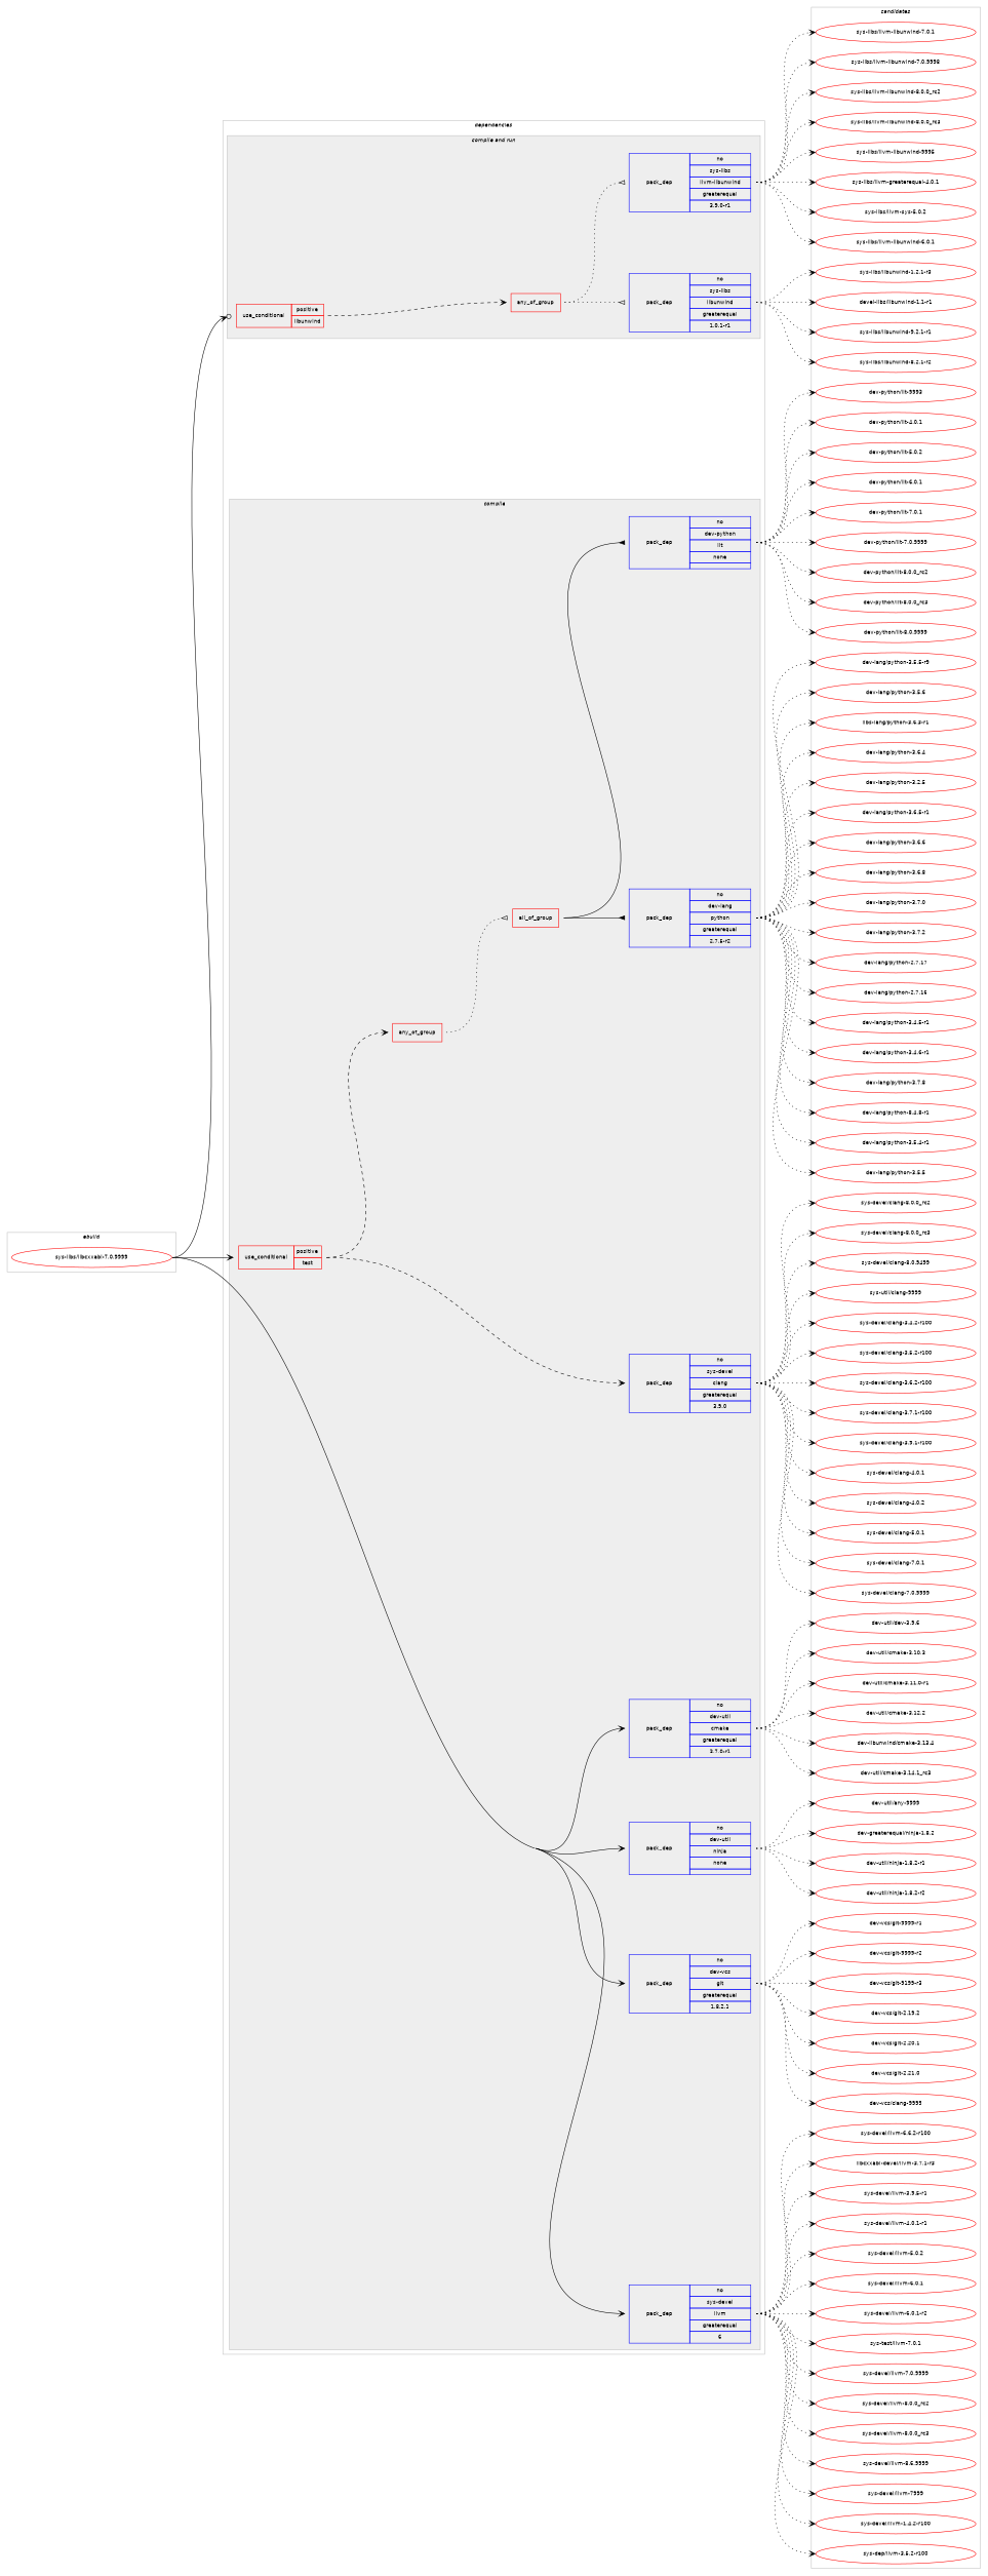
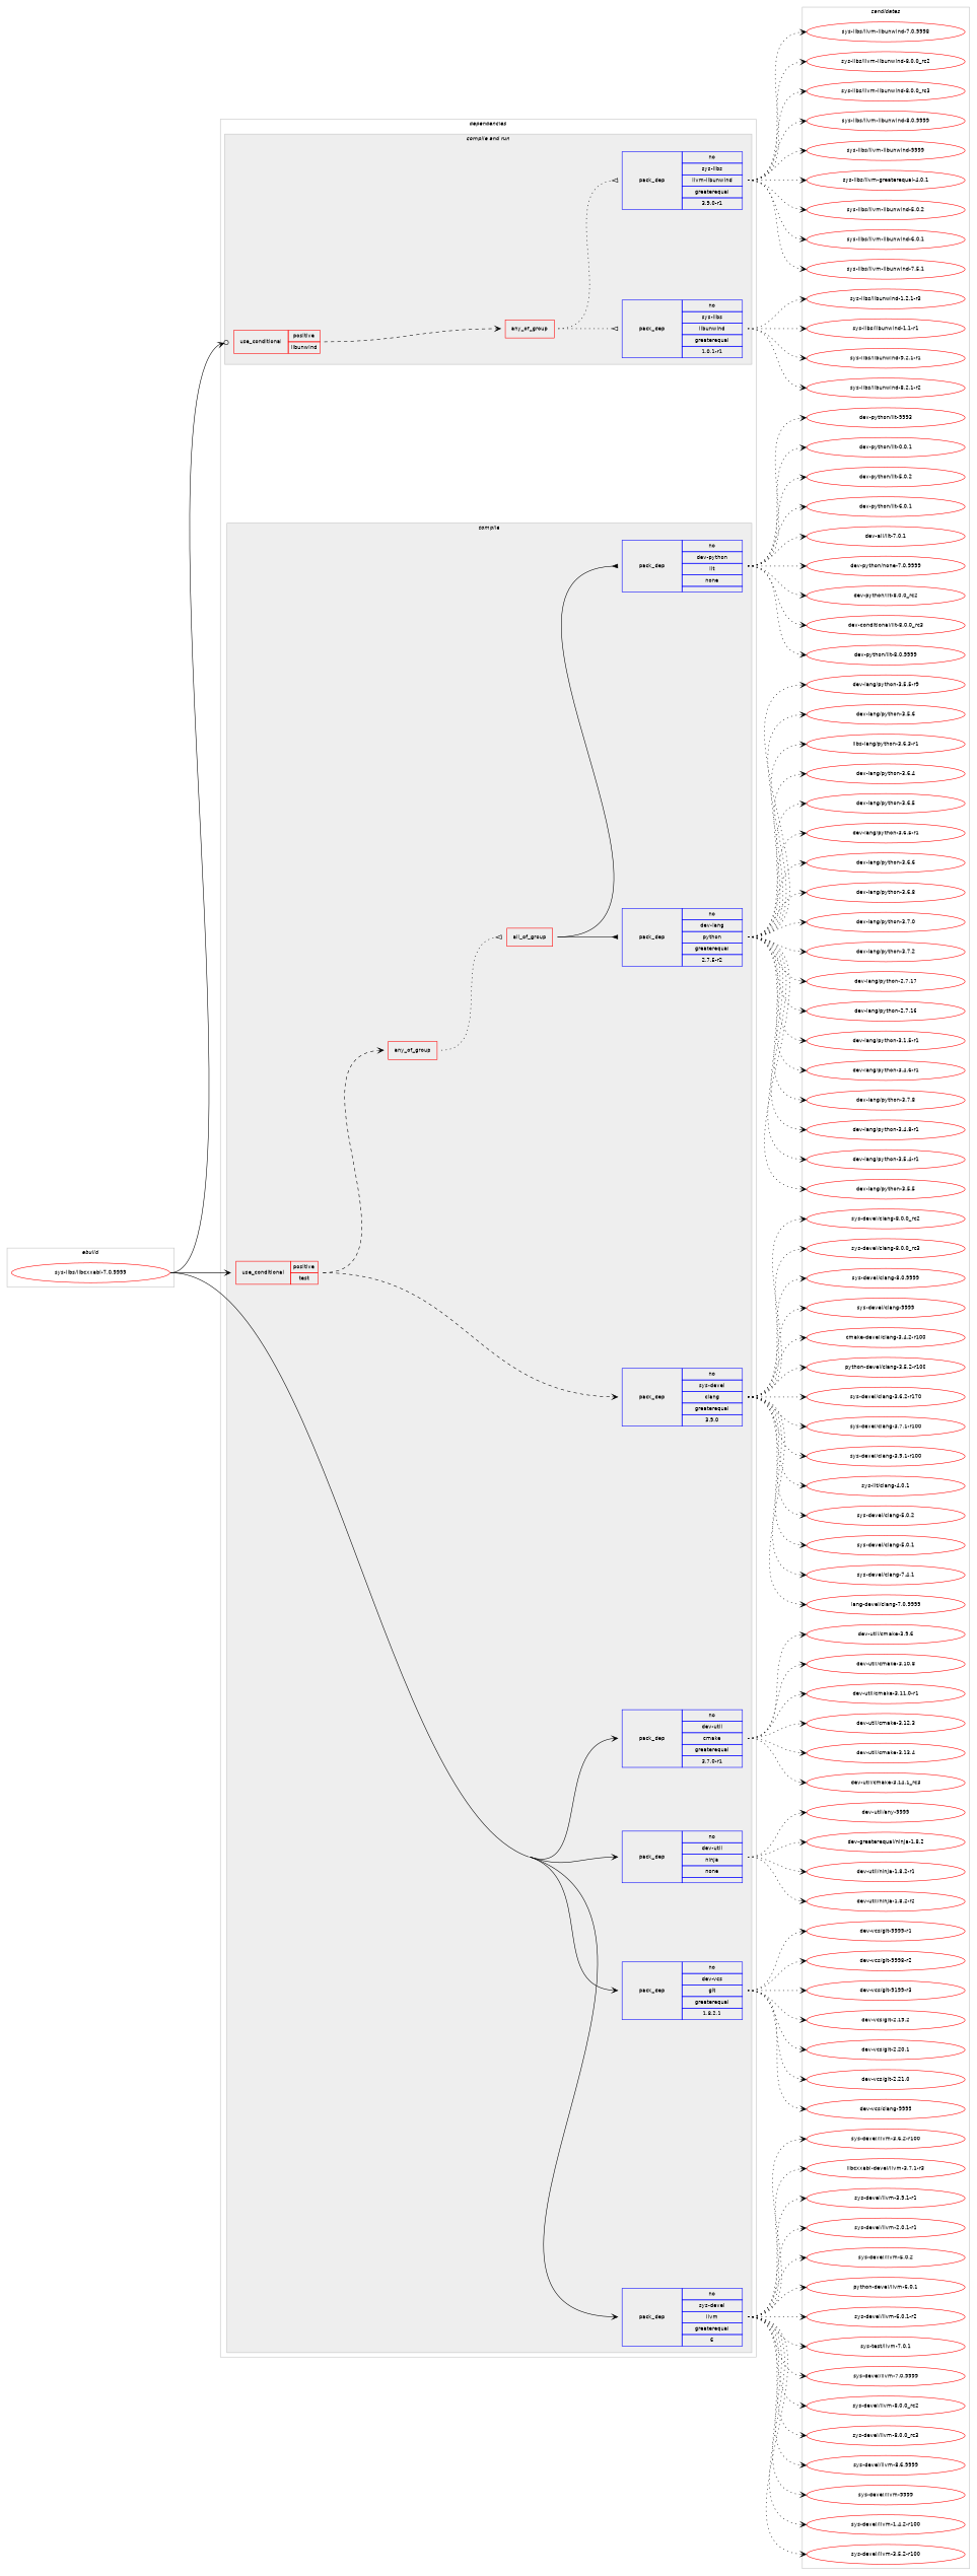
  digraph {
    compound=true
    concentrate=true
    fontname=Helvetica
    fontsize=10
    newrank=true
    rankdir=LR
    ranksep=1.5
    node [color=red fontname=Helvetica fontsize=10]
    edge [arrowhead=vee headport=w style=dotted tailport=e weight=100]
    n1 [label="sys-libs/libcxxabi-7.0.9999" width=4]
    n2 [color=blue label=<<TABLE BORDER="0" CELLBORDER="1" CELLSPACING="0" CELLPADDING="4" WIDTH="220"><TR><TD ROWSPAN="6" CELLPADDING="30">pack_dep</TD></TR><TR><TD WIDTH="110">no</TD></TR><TR><TD>sys-devel</TD></TR><TR><TD>clang</TD></TR><TR><TD>greaterequal</TD></TR><TR><TD>3.9.0</TD></TR></TABLE>> shape=none]
    n3 [color=blue label=<<TABLE BORDER="0" CELLBORDER="1" CELLSPACING="0" CELLPADDING="4" WIDTH="220"><TR><TD ROWSPAN="6" CELLPADDING="30">pack_dep</TD></TR><TR><TD WIDTH="110">no</TD></TR><TR><TD>dev-lang</TD></TR><TR><TD>python</TD></TR><TR><TD>greaterequal</TD></TR><TR><TD>2.7.5-r2</TD></TR></TABLE>> shape=none]
    n4 [color=blue label=<<TABLE BORDER="0" CELLBORDER="1" CELLSPACING="0" CELLPADDING="4" WIDTH="220"><TR><TD ROWSPAN="6" CELLPADDING="30">pack_dep</TD></TR><TR><TD WIDTH="110">no</TD></TR><TR><TD>dev-python</TD></TR><TR><TD>lit</TD></TR><TR><TD>none</TD></TR><TR><TD></TD></TR></TABLE>> shape=none]
    n5 [label=<<TABLE BORDER="0" CELLBORDER="1" CELLSPACING="0" CELLPADDING="4"><TR><TD CELLPADDING="10">all_of_group</TD></TR></TABLE>> shape=none]
    n6 [label=<<TABLE BORDER="0" CELLBORDER="1" CELLSPACING="0" CELLPADDING="4"><TR><TD CELLPADDING="10">any_of_group</TD></TR></TABLE>> shape=none]
    n7 [label=<<TABLE BORDER="0" CELLBORDER="1" CELLSPACING="0" CELLPADDING="4"><TR><TD ROWSPAN="3" CELLPADDING="10">use_conditional</TD></TR><TR><TD>positive</TD></TR><TR><TD>test</TD></TR></TABLE>> shape=none]
    n8 [color=blue label=<<TABLE BORDER="0" CELLBORDER="1" CELLSPACING="0" CELLPADDING="4" WIDTH="220"><TR><TD ROWSPAN="6" CELLPADDING="30">pack_dep</TD></TR><TR><TD WIDTH="110">no</TD></TR><TR><TD>dev-util</TD></TR><TR><TD>cmake</TD></TR><TR><TD>greaterequal</TD></TR><TR><TD>3.7.0-r1</TD></TR></TABLE>> shape=none]
    n9 [color=blue label=<<TABLE BORDER="0" CELLBORDER="1" CELLSPACING="0" CELLPADDING="4" WIDTH="220"><TR><TD ROWSPAN="6" CELLPADDING="30">pack_dep</TD></TR><TR><TD WIDTH="110">no</TD></TR><TR><TD>dev-util</TD></TR><TR><TD>ninja</TD></TR><TR><TD>none</TD></TR><TR><TD></TD></TR></TABLE>> shape=none]
    n10 [color=blue label=<<TABLE BORDER="0" CELLBORDER="1" CELLSPACING="0" CELLPADDING="4" WIDTH="220"><TR><TD ROWSPAN="6" CELLPADDING="30">pack_dep</TD></TR><TR><TD WIDTH="110">no</TD></TR><TR><TD>dev-vcs</TD></TR><TR><TD>git</TD></TR><TR><TD>greaterequal</TD></TR><TR><TD>1.8.2.1</TD></TR></TABLE>> shape=none]
    n11 [color=blue label=<<TABLE BORDER="0" CELLBORDER="1" CELLSPACING="0" CELLPADDING="4" WIDTH="220"><TR><TD ROWSPAN="6" CELLPADDING="30">pack_dep</TD></TR><TR><TD WIDTH="110">no</TD></TR><TR><TD>sys-devel</TD></TR><TR><TD>llvm</TD></TR><TR><TD>greaterequal</TD></TR><TR><TD>6</TD></TR></TABLE>> shape=none]
    n12 [color=blue label=<<TABLE BORDER="0" CELLBORDER="1" CELLSPACING="0" CELLPADDING="4" WIDTH="220"><TR><TD ROWSPAN="6" CELLPADDING="30">pack_dep</TD></TR><TR><TD WIDTH="110">no</TD></TR><TR><TD>sys-libs</TD></TR><TR><TD>libunwind</TD></TR><TR><TD>greaterequal</TD></TR><TR><TD>1.0.1-r1</TD></TR></TABLE>> shape=none]
    n13 [color=blue label=<<TABLE BORDER="0" CELLBORDER="1" CELLSPACING="0" CELLPADDING="4" WIDTH="220"><TR><TD ROWSPAN="6" CELLPADDING="30">pack_dep</TD></TR><TR><TD WIDTH="110">no</TD></TR><TR><TD>sys-libs</TD></TR><TR><TD>llvm-libunwind</TD></TR><TR><TD>greaterequal</TD></TR><TR><TD>3.9.0-r1</TD></TR></TABLE>> shape=none]
    n14 [label=<<TABLE BORDER="0" CELLBORDER="1" CELLSPACING="0" CELLPADDING="4"><TR><TD CELLPADDING="10">any_of_group</TD></TR></TABLE>> shape=none]
    n15 [label=<<TABLE BORDER="0" CELLBORDER="1" CELLSPACING="0" CELLPADDING="4"><TR><TD ROWSPAN="3" CELLPADDING="10">use_conditional</TD></TR><TR><TD>positive</TD></TR><TR><TD>libunwind</TD></TR></TABLE>> shape=none]
-   n16 [label="sys-devel/clang-3.4.2-r100" width=4]
-   n17 [label="sys-devel/clang-3.5.2-r100" width=4]
-   n18 [label="sys-devel/clang-3.6.2-r100" width=4]
+   n16 [label="cmake-devel/clang-3.4.2-r100" width=4]
+   n17 [label="python-devel/clang-3.5.2-r100" width=4]
+   n18 [label="sys-devel/clang-3.6.2-r170" width=4]
    n19 [label="sys-devel/clang-3.7.1-r100" width=4]
    n20 [label="sys-devel/clang-3.9.1-r100" width=4]
-   n21 [label="sys-devel/clang-4.0.1" width=4]
-   n22 [label="sys-devel/clang-4.0.2" width=4]
+   n21 [label="sys-lit/clang-4.0.1" width=4]
+   n22 [label="sys-devel/clang-5.0.2" width=4]
    n23 [label="sys-devel/clang-5.0.1" width=4]
-   n24 [label="sys-devel/clang-7.0.1" width=4]
-   n25 [label="sys-devel/clang-7.0.9999" width=4]
+   n24 [label="sys-devel/clang-7.4.1" width=4]
+   n25 [label="lang-devel/clang-7.0.9999" width=4]
    n26 [label="sys-devel/clang-8.0.0_rc2" width=4]
    n27 [label="sys-devel/clang-8.0.0_rc3" width=4]
-   n28 [label="sys-devel/clang-8.0.9499" width=4]
-   n29 [label="sys-util/clang-9999" width=4]
+   n28 [label="sys-devel/clang-8.0.9999" width=4]
+   n29 [label="sys-devel/clang-9999" width=4]
    n30 [label="dev-lang/python-2.7.17" width=4]
    n31 [label="dev-lang/python-2.7.16" width=4]
-   n32 [label="dev-lang/python-3.4.5-r1" width=4]
+   n32 [label="dev-lang/python-3.1.5-r1" width=4]
    n33 [label="dev-lang/python-3.4.6-r1" width=4]
    n34 [label="dev-lang/python-3.7.8" width=4]
-   n35 [label="dev-lang/python-8.4.8-r1" width=4]
+   n35 [label="dev-lang/python-3.4.8-r1" width=4]
    n36 [label="dev-lang/python-3.5.4-r1" width=4]
    n37 [label="dev-lang/python-3.5.5" width=4]
    n38 [label="dev-lang/python-3.5.5-r9" width=4]
    n39 [label="dev-lang/python-3.5.6" width=4]
    n40 [label="libs-lang/python-3.6.3-r1" width=4]
    n41 [label="dev-lang/python-3.6.4" width=4]
-   n42 [label="dev-lang/python-3.2.5" width=4]
+   n42 [label="dev-lang/python-3.6.5" width=4]
    n43 [label="dev-lang/python-3.6.5-r1" width=4]
    n44 [label="dev-lang/python-3.6.6" width=4]
    n45 [label="dev-lang/python-3.6.8" width=4]
    n46 [label="dev-lang/python-3.7.0" width=4]
    n47 [label="dev-lang/python-3.7.2" width=4]
-   n48 [label="dev-python/lit-4.0.1" width=4]
+   n48 [label="dev-python/lit-0.0.1" width=4]
    n49 [label="dev-python/lit-5.0.2" width=4]
    n50 [label="dev-python/lit-6.0.1" width=4]
-   n51 [label="dev-python/lit-7.0.1" width=4]
-   n52 [label="dev-python/lit-7.0.9999" width=4]
+   n51 [label="dev-all/lit-7.0.1" width=4]
+   n52 [label="dev-python/none-7.0.9999" width=4]
    n53 [label="dev-python/lit-8.0.0_rc2" width=4]
-   n54 [label="dev-python/lit-8.0.0_rc3" width=4]
+   n54 [label="dev-conditional/lit-8.0.0_rc3" width=4]
    n55 [label="dev-python/lit-8.0.9999" width=4]
    n56 [label="dev-python/lit-9993" width=4]
-   n57 [label="dev-util/cmake-3.10.3" width=4]
+   n57 [label="dev-util/cmake-3.10.8" width=4]
    n58 [label="dev-util/cmake-3.11.0-r1" width=4]
-   n59 [label="dev-util/cmake-3.12.2" width=4]
-   n60 [label="dev-libunwind/cmake-3.13.4" width=4]
+   n59 [label="dev-util/cmake-3.12.3" width=4]
+   n60 [label="dev-util/cmake-3.13.4" width=4]
    n61 [label="dev-util/cmake-3.14.1_rc3" width=4]
-   n62 [label="dev-util/dev-3.9.6" width=4]
+   n62 [label="dev-util/cmake-3.9.6" width=4]
    n63 [label="dev-greaterequal/ninja-1.8.2" width=4]
    n64 [label="dev-util/ninja-1.8.2-r1" width=4]
    n65 [label="dev-util/ninja-1.8.2-r2" width=4]
    n66 [label="dev-util/any-9999" width=4]
    n67 [label="dev-vcs/git-2.19.2" width=4]
    n68 [label="dev-vcs/git-2.20.1" width=4]
    n69 [label="dev-vcs/git-2.21.0" width=4]
    n70 [label="dev-vcs/clang-9999" width=4]
    n71 [label="dev-vcs/git-9999-r1" width=4]
-   n72 [label="dev-vcs/git-9999-r2" width=4]
+   n72 [label="dev-vcs/git-9998-r2" width=4]
    n73 [label="dev-vcs/git-9199-r3" width=4]
    n74 [label="sys-devel/llvm-1.4.2-r100" width=4]
-   n75 [label="sys-dep/llvm-3.5.2-r100" width=4]
-   n76 [label="sys-devel/llvm-6.6.2-r100" width=4]
+   n75 [label="sys-devel/llvm-3.5.2-r100" width=4]
+   n76 [label="sys-devel/llvm-3.6.2-r100" width=4]
    n77 [label="libcxxabi-devel/llvm-3.7.1-r3" width=4]
-   n78 [label="sys-devel/llvm-3.9.5-r1" width=4]
-   n79 [label="sys-devel/llvm-4.0.1-r1" width=4]
+   n78 [label="sys-devel/llvm-3.9.1-r1" width=4]
+   n79 [label="sys-devel/llvm-2.0.1-r1" width=4]
    n80 [label="sys-devel/llvm-5.0.2" width=4]
-   n81 [label="sys-devel/llvm-6.0.1" width=4]
+   n81 [label="python-devel/llvm-6.0.1" width=4]
    n82 [label="sys-devel/llvm-6.0.1-r2" width=4]
    n83 [label="sys-test/llvm-7.0.1" width=4]
    n84 [label="sys-devel/llvm-7.0.9999" width=4]
    n85 [label="sys-devel/llvm-8.0.0_rc2" width=4]
    n86 [label="sys-devel/llvm-8.0.0_rc3" width=4]
    n87 [label="sys-devel/llvm-8.6.9999" width=4]
-   n88 [label="sys-devel/llvm-7999" width=4]
-   n89 [label="devel-libs/libunwind-1.1-r1" width=4]
+   n88 [label="sys-devel/llvm-9999" width=4]
+   n89 [label="sys-libs/libunwind-1.1-r1" width=4]
    n90 [label="sys-libs/libunwind-9.2.1-r1" width=4]
    n91 [label="sys-libs/libunwind-8.2.1-r2" width=4]
    n92 [label="sys-libs/libunwind-1.2.1-r3" width=4]
    n93 [label="sys-libs/llvm-greaterequal-4.0.1" width=4]
-   n94 [label="sys-libs/llvm-sys-5.0.2" width=4]
+   n94 [label="sys-libs/llvm-libunwind-5.0.2" width=4]
    n95 [label="sys-libs/llvm-libunwind-6.0.1" width=4]
-   n96 [label="sys-libs/llvm-libunwind-7.0.1" width=4]
+   n96 [label="sys-libs/llvm-libunwind-7.5.1" width=4]
    n97 [label="sys-libs/llvm-libunwind-7.0.9998" width=4]
    n98 [label="sys-libs/llvm-libunwind-8.0.0_rc2" width=4]
    n99 [label="sys-libs/llvm-libunwind-8.0.0_rc3" width=4]
-   n101 [label="sys-libs/llvm-libunwind-9995" width=4]
+   n100 [label="sys-libs/llvm-libunwind-8.0.9999" width=4]
+   n101 [label="sys-libs/llvm-libunwind-9999" width=4]
    subgraph cluster_1 {
      color=gray
      label=<<i>ebuild</i>>
      rank=same
      n1
    }
    subgraph cluster_2 {
      color=gray
      label=<<i>dependencies</i>>
      subgraph cluster_3 {
        color=gray
        fillcolor="#eeeeee"
        label=<<i>compile</i>>
        style=filled
        subgraph sub_4 {
          color=gray
          fillcolor="#eeeeee"
          label=<<i>compile</i>>
          style=filled
          n7
          subgraph sub_5 {
            color=gray
            fillcolor="#eeeeee"
            label=<<i>compile</i>>
            style=filled
            n2
          }
          subgraph sub_6 {
            color=gray
            fillcolor="#eeeeee"
            label=<<i>compile</i>>
            style=filled
            n6
            subgraph sub_7 {
              color=gray
              fillcolor="#eeeeee"
              label=<<i>compile</i>>
              style=filled
              n5
              subgraph sub_8 {
                color=gray
                fillcolor="#eeeeee"
                label=<<i>compile</i>>
                style=filled
                n3
              }
              subgraph sub_9 {
                color=gray
                fillcolor="#eeeeee"
                label=<<i>compile</i>>
                style=filled
                n4
              }
            }
          }
        }
        subgraph sub_10 {
          color=gray
          fillcolor="#eeeeee"
          label=<<i>compile</i>>
          style=filled
          n8
        }
        subgraph sub_11 {
          color=gray
          fillcolor="#eeeeee"
          label=<<i>compile</i>>
          style=filled
          n9
        }
        subgraph sub_12 {
          color=gray
          fillcolor="#eeeeee"
          label=<<i>compile</i>>
          style=filled
          n10
        }
        subgraph sub_13 {
          color=gray
          fillcolor="#eeeeee"
          label=<<i>compile</i>>
          style=filled
          n11
        }
      }
      subgraph cluster_14 {
        color=gray
        fillcolor="#eeeeee"
        label=<<i>compile and run</i>>
        style=filled
        subgraph sub_15 {
          color=gray
          fillcolor="#eeeeee"
          label=<<i>compile and run</i>>
          style=filled
          n15
          subgraph sub_16 {
            color=gray
            fillcolor="#eeeeee"
            label=<<i>compile and run</i>>
            style=filled
            n14
            subgraph sub_17 {
              color=gray
              fillcolor="#eeeeee"
              label=<<i>compile and run</i>>
              style=filled
              n12
            }
            subgraph sub_18 {
              color=gray
              fillcolor="#eeeeee"
              label=<<i>compile and run</i>>
              style=filled
              n13
            }
          }
        }
      }
      subgraph cluster_19 {
        color=gray
        fillcolor="#eeeeee"
        label=<<i>run</i>>
        style=filled
      }
    }
    subgraph cluster_20 {
      color=gray
      label=<<i>candidates</i>>
      rank=same
      subgraph sub_21 {
        color=black
        label=<<i>candidates</i>>
        nodesep=1
        rank=same
        n16
        n17
        n18
        n19
        n20
        n21
        n22
        n23
        n24
        n25
        n26
        n27
        n28
        n29
      }
      subgraph sub_22 {
        color=black
        label=<<i>candidates</i>>
        nodesep=1
        rank=same
        n30
        n31
        n32
        n33
        n34
        n35
        n36
        n37
        n38
        n39
        n40
        n41
        n42
        n43
        n44
        n45
        n46
        n47
      }
      subgraph sub_23 {
        color=black
        label=<<i>candidates</i>>
        nodesep=1
        rank=same
        n48
        n49
        n50
        n51
        n52
        n53
        n54
        n55
        n56
      }
      subgraph sub_24 {
        color=black
        label=<<i>candidates</i>>
        nodesep=1
        rank=same
        n57
        n58
        n59
        n60
        n61
        n62
      }
      subgraph sub_25 {
        color=black
        label=<<i>candidates</i>>
        nodesep=1
        rank=same
        n63
        n64
        n65
        n66
      }
      subgraph sub_26 {
        color=black
        label=<<i>candidates</i>>
        nodesep=1
        rank=same
        n67
        n68
        n69
        n70
        n71
        n72
        n73
      }
      subgraph sub_27 {
        color=black
        label=<<i>candidates</i>>
        nodesep=1
        rank=same
        n74
        n75
        n76
        n77
        n78
        n79
        n80
        n81
        n82
        n83
        n84
        n85
        n86
        n87
        n88
      }
      subgraph sub_28 {
        color=black
        label=<<i>candidates</i>>
        nodesep=1
        rank=same
        n89
        n90
        n91
        n92
      }
      subgraph sub_29 {
        color=black
        label=<<i>candidates</i>>
        nodesep=1
        rank=same
        n93
        n94
        n95
        n96
        n97
        n98
        n99
+       n100
        n101
      }
    }
    n1 -> n7 [style=solid weight=20]
    n1 -> n8 [style=solid weight=20]
    n1 -> n9 [style=solid weight=20]
    n1 -> n10 [style=solid weight=20]
    n1 -> n11 [style=solid weight=20]
    n1 -> n15 [arrowhead=odotvee style=solid weight=20]
    n2 -> n16
    n2 -> n17
    n2 -> n18
    n2 -> n19
    n2 -> n20
    n2 -> n21
    n2 -> n22
    n2 -> n23
    n2 -> n24
    n2 -> n25
    n2 -> n26
    n2 -> n27
    n2 -> n28
    n2 -> n29
    n3 -> n30
    n3 -> n31
    n3 -> n32
    n3 -> n33
    n3 -> n34
    n3 -> n35
    n3 -> n36
    n3 -> n37
    n3 -> n38
    n3 -> n39
    n3 -> n40
    n3 -> n41
    n3 -> n42
    n3 -> n43
    n3 -> n44
    n3 -> n45
    n3 -> n46
    n3 -> n47
    n4 -> n48
    n4 -> n49
    n4 -> n50
    n4 -> n51
    n4 -> n52
    n4 -> n53
    n4 -> n54
    n4 -> n55
    n4 -> n56
    n5 -> n3 [arrowhead=inv style=solid weight=20]
    n5 -> n4 [arrowhead=inv style=solid weight=20]
    n6 -> n5 [arrowhead=oinv weight=20]
    n7 -> n2 [style=dashed weight=20]
    n7 -> n6 [style=dashed weight=20]
    n8 -> n57
    n8 -> n58
    n8 -> n59
    n8 -> n60
    n8 -> n61
    n8 -> n62
    n9 -> n63
    n9 -> n64
    n9 -> n65
    n9 -> n66
    n10 -> n67
    n10 -> n68
    n10 -> n69
    n10 -> n70
    n10 -> n71
    n10 -> n72
    n10 -> n73
    n11 -> n74
    n11 -> n75
    n11 -> n76
    n11 -> n77
    n11 -> n78
    n11 -> n79
    n11 -> n80
    n11 -> n81
    n11 -> n82
    n11 -> n83
    n11 -> n84
    n11 -> n85
    n11 -> n86
    n11 -> n87
    n11 -> n88
    n12 -> n89
    n12 -> n90
    n12 -> n91
    n12 -> n92
    n13 -> n93
    n13 -> n94
    n13 -> n95
    n13 -> n96
    n13 -> n97
    n13 -> n98
    n13 -> n99
+   n13 -> n100
    n13 -> n101
    n14 -> n12 [arrowhead=oinv weight=20]
    n14 -> n13 [arrowhead=oinv weight=20]
    n15 -> n14 [style=dashed weight=20]
  }
